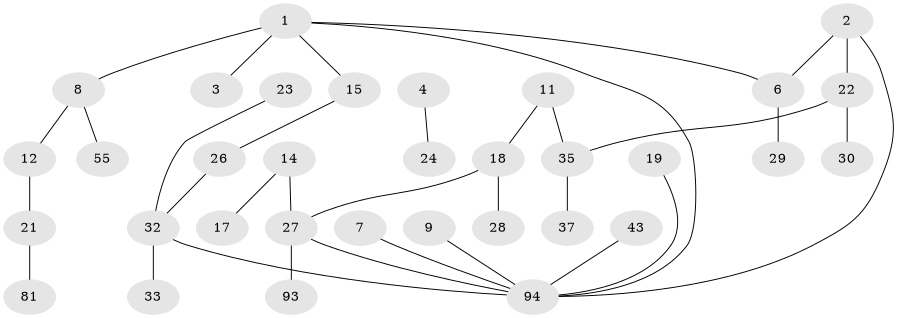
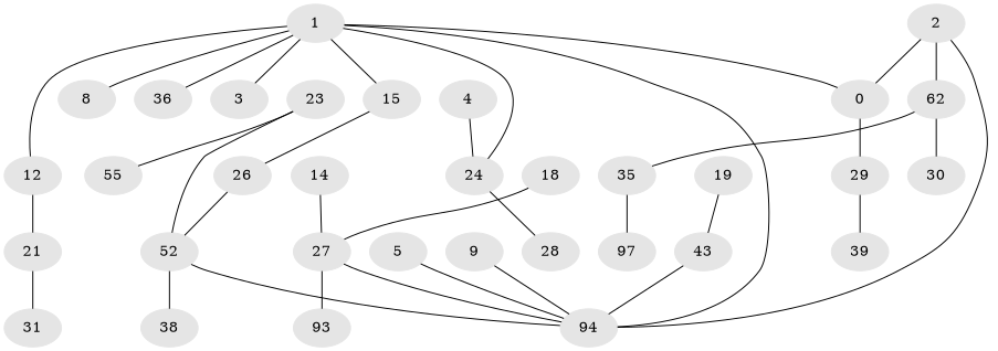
  graph {
    node [color=gray90 style=filled]
    edge [weight=1.0]
    1
    3
    8
    12
    15
    24
    n7 [label=94]
-   6
+   36
+   6 [label=0]
    21
    26
    28
    29
+   39
    2
-   22
+   22 [label=62]
    35
    30
    4
-   5 [label=7]
+   5
    9
    19
-   11
    18
    27
-   37
-   31 [label=81]
+   37 [label=97]
+   31
    n28 [label=43]
    14
-   17
    n31 [label=93]
-   32
+   32 [label=52]
    n33 [label=55]
    23
-   38 [label=33]
+   38
    1 -- 3
    1 -- 8
-   8 -- 12
+   1 -- 12
    1 -- 15
+   1 -- 24
    1 -- n7
+   1 -- 36
    1 -- 6
    12 -- 21
    15 -- 26
-   18 -- 28
+   24 -- 28
    6 -- 29
    21 -- 31
    26 -- 32
+   29 -- 39
    2 -- n7
    2 -- 6
    2 -- 22
    22 -- 35
    22 -- 30
    35 -- 37
    4 -- 24
    5 -- n7
    9 -- n7
-   19 -- n7
-   11 -- 35
-   11 -- 18
+   19 -- n28
    18 -- 27
    27 -- n7
    27 -- n31
    n28 -- n7
    14 -- 27
-   14 -- 17
    32 -- n7
    32 -- 38
    23 -- 32
-   8 -- n33
+   23 -- n33
  }
